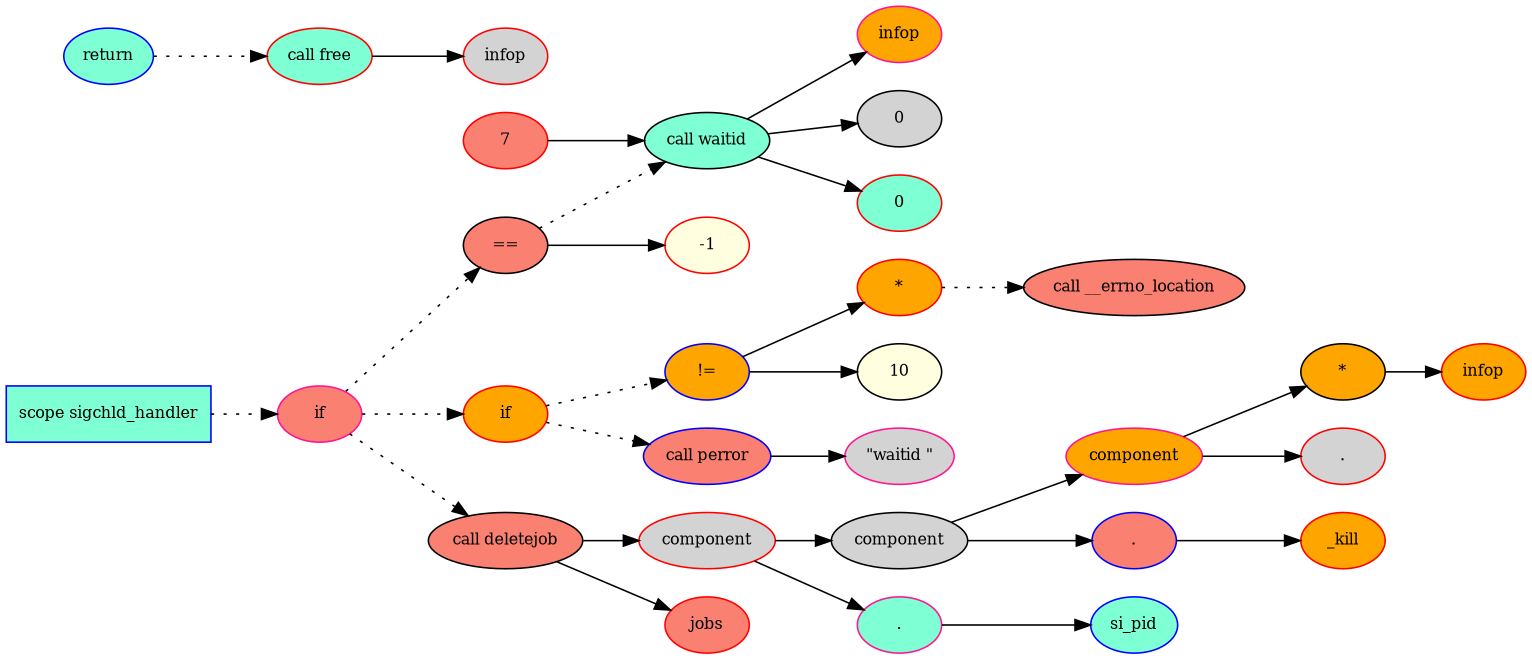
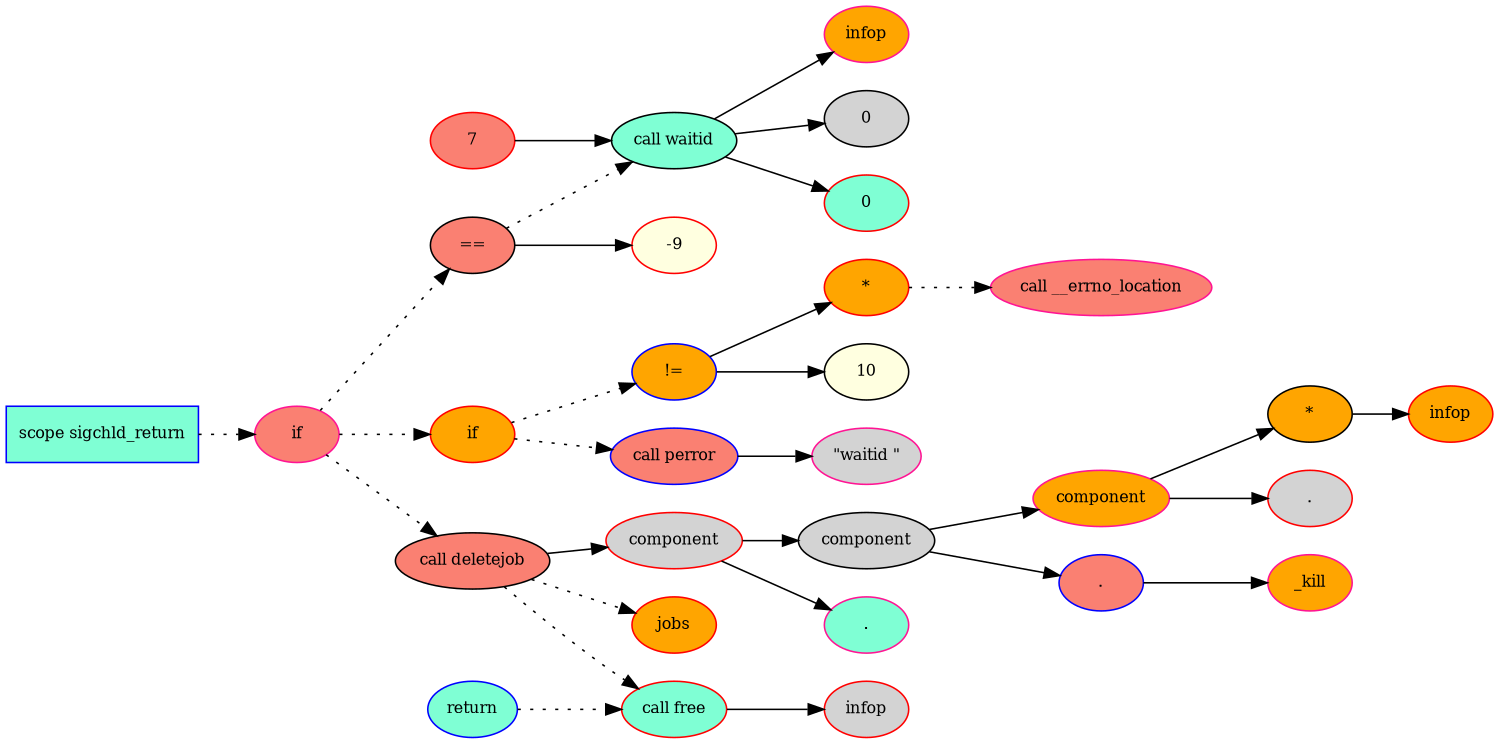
  digraph {
    fontname="DejaVu Serif"
    fontsize=10
    rankdir=LR
    node [color=red fillcolor=orange fontname="DejaVu Serif" fontsize=10 shape=ellipse style=filled]
    edge [fontname="DejaVu Serif" fontsize=10]
-   n1 [color=blue fillcolor=aquamarine label="scope sigchld_handler" shape=box]
+   n1 [color=blue fillcolor=aquamarine label="scope sigchld_return" shape=box]
    n2 [color=deeppink fillcolor=salmon label=if]
    n3 [color=black fillcolor=salmon label="=="]
    n4 [label=if]
    n5 [color=black fillcolor=salmon label="call deletejob"]
    n6 [color=black fillcolor=aquamarine label="call waitid"]
-   n7 [fillcolor=lightyellow label=-1]
+   n7 [fillcolor=lightyellow label=-9]
    n8 [color=blue label="!="]
    n9 [color=blue fillcolor=salmon label="call perror"]
    n10 [fillcolor=lightgrey label=component]
-   n11 [fillcolor=salmon label=jobs]
+   n11 [label=jobs]
    n12 [fillcolor=aquamarine label="call free"]
    n13 [color=deeppink label=infop]
    n14 [color=black fillcolor=lightgrey label=0]
    n15 [fillcolor=aquamarine label=0]
    n16 [fillcolor=salmon label=7]
    n17 [label="*"]
    n18 [color=black fillcolor=lightyellow label=10]
    n19 [color=deeppink fillcolor=lightgrey label="\"waitid \""]
-   n20 [color=black fillcolor=salmon label="call __errno_location"]
+   n20 [color=deeppink fillcolor=salmon label="call __errno_location"]
    n21 [color=black fillcolor=lightgrey label=component]
    n22 [color=deeppink fillcolor=aquamarine label="."]
    n23 [fillcolor=lightgrey label=infop]
    n24 [color=deeppink label=component]
    n25 [color=blue fillcolor=salmon label="."]
-   n26 [color=blue fillcolor=aquamarine label=si_pid]
    n27 [color=black label="*"]
    n28 [fillcolor=lightgrey label="."]
-   n29 [label=_kill]
+   n29 [color=deeppink label=_kill]
    n30 [label=infop]
    n31 [color=blue fillcolor=aquamarine label=return]
    n1 -> n2 [style=dotted]
    n2 -> n3 [style=dotted]
    n2 -> n4 [style=dotted]
    n2 -> n5 [style=dotted]
    n3 -> n6 [style=dotted]
    n3 -> n7
    n4 -> n8 [style=dotted]
    n4 -> n9 [style=dotted]
    n5 -> n10
-   n5 -> n11
+   n5 -> n11 [style=dotted]
+   n5 -> n12 [style=dotted]
    n6 -> n13
    n6 -> n14
    n6 -> n15
    n8 -> n17
    n8 -> n18
    n9 -> n19
    n10 -> n21
    n10 -> n22
    n12 -> n23
    n16 -> n6
    n17 -> n20 [style=dotted]
    n21 -> n24
    n21 -> n25
-   n22 -> n26
    n24 -> n27
    n24 -> n28
    n25 -> n29
    n27 -> n30
    n31 -> n12 [style=dotted]
  }
